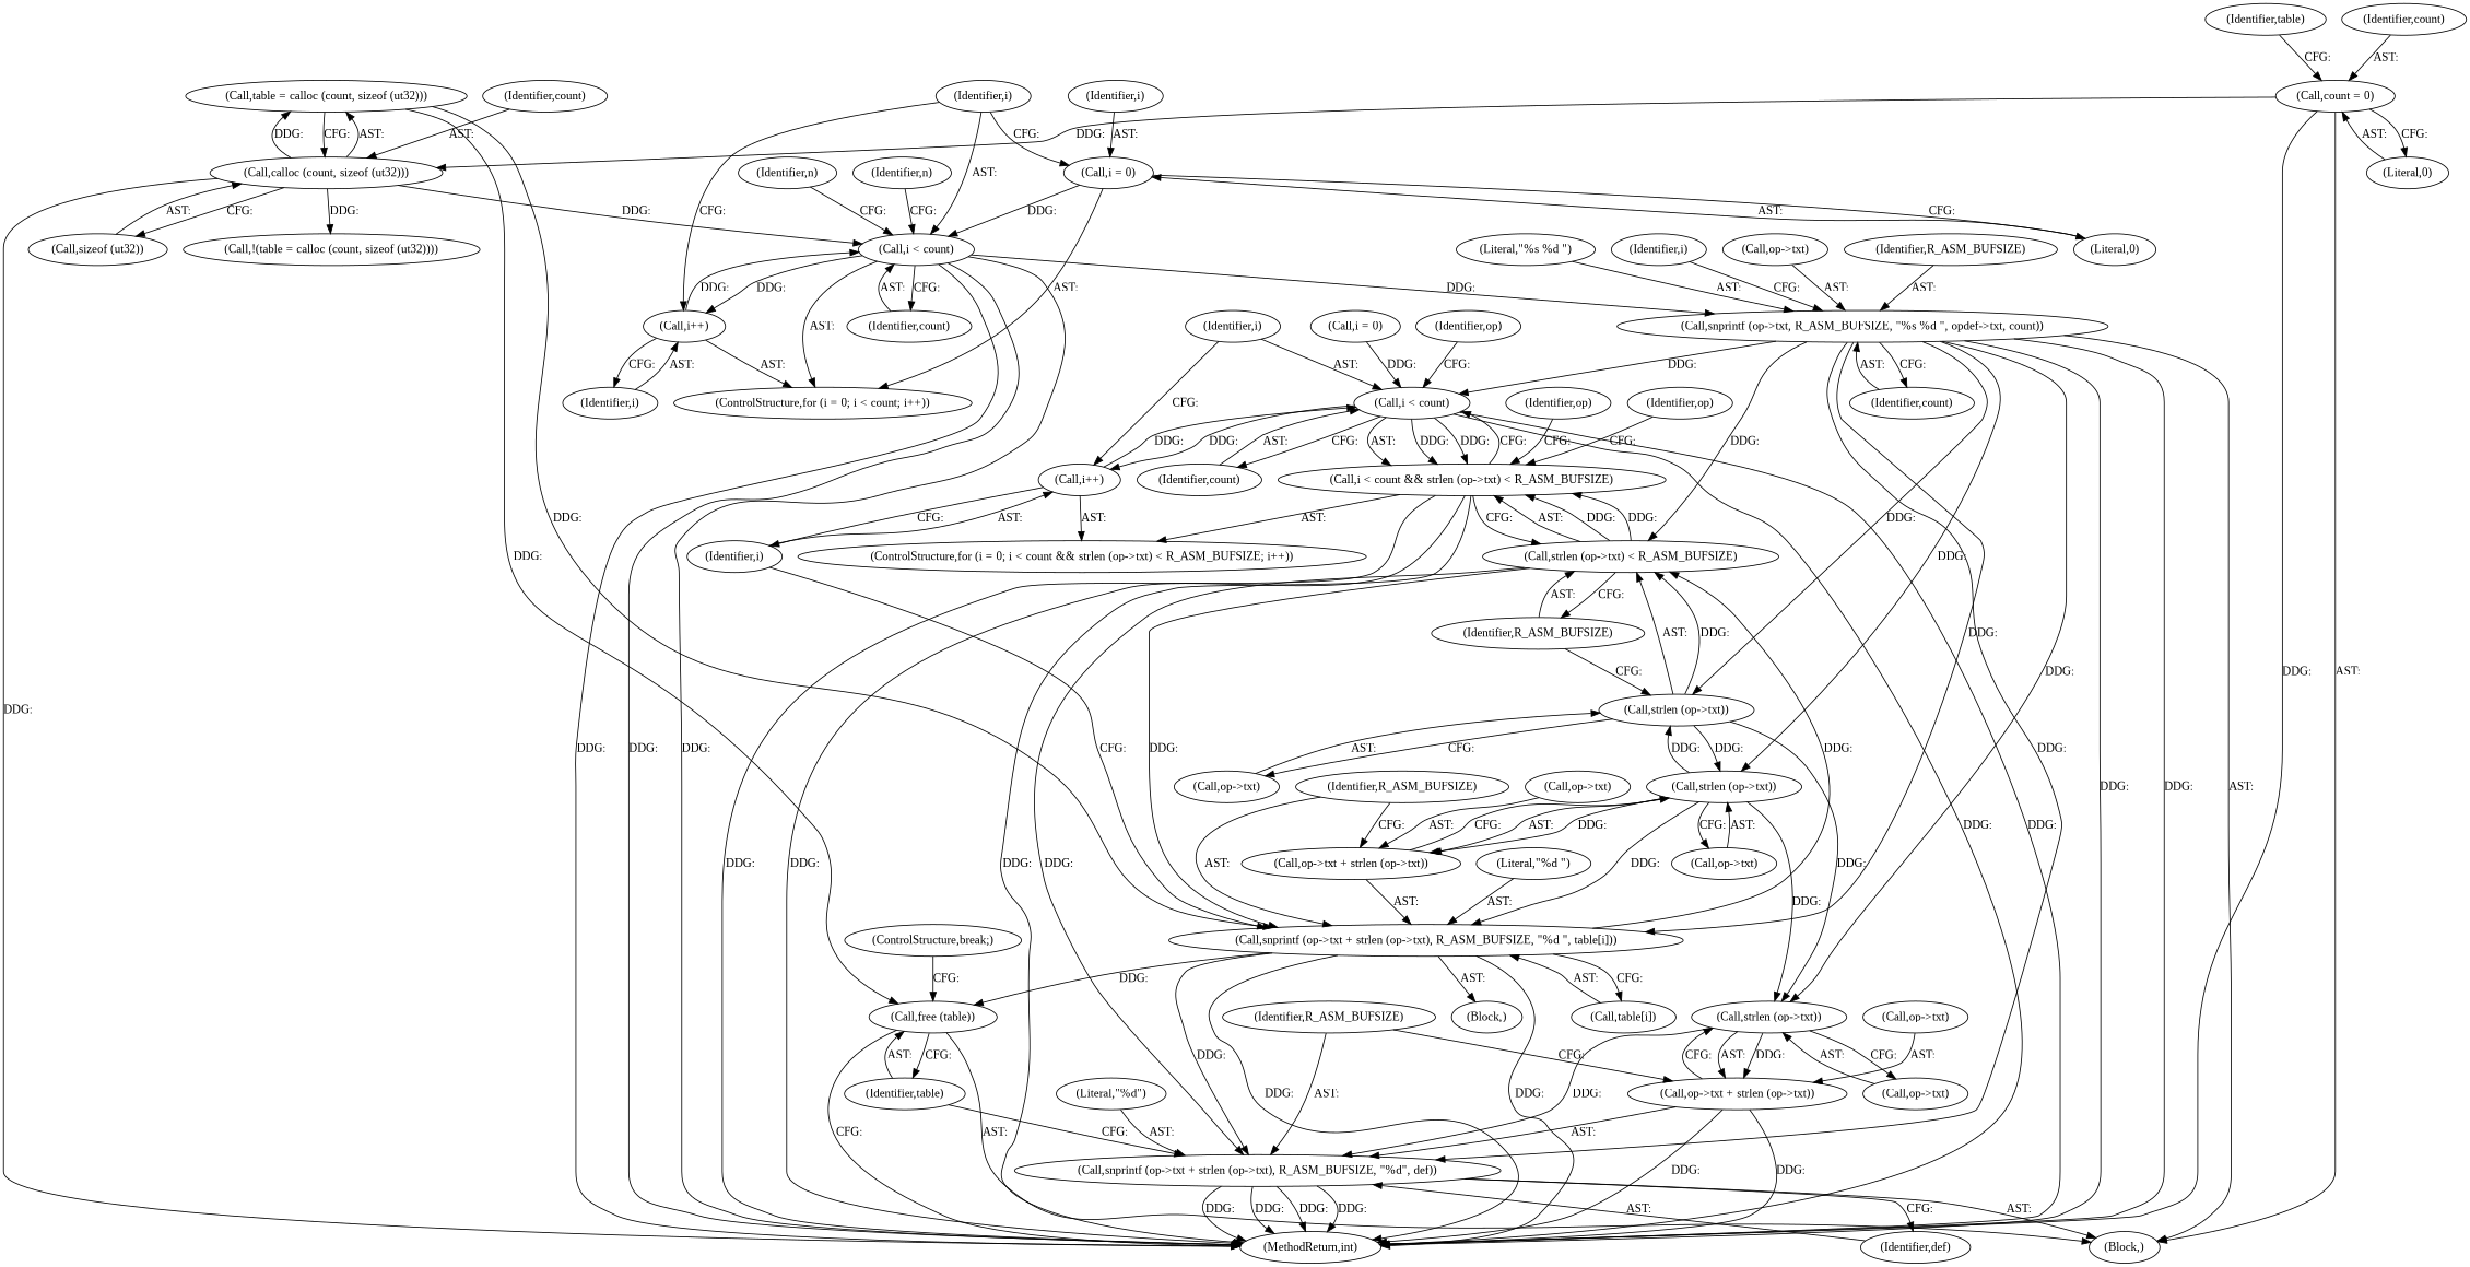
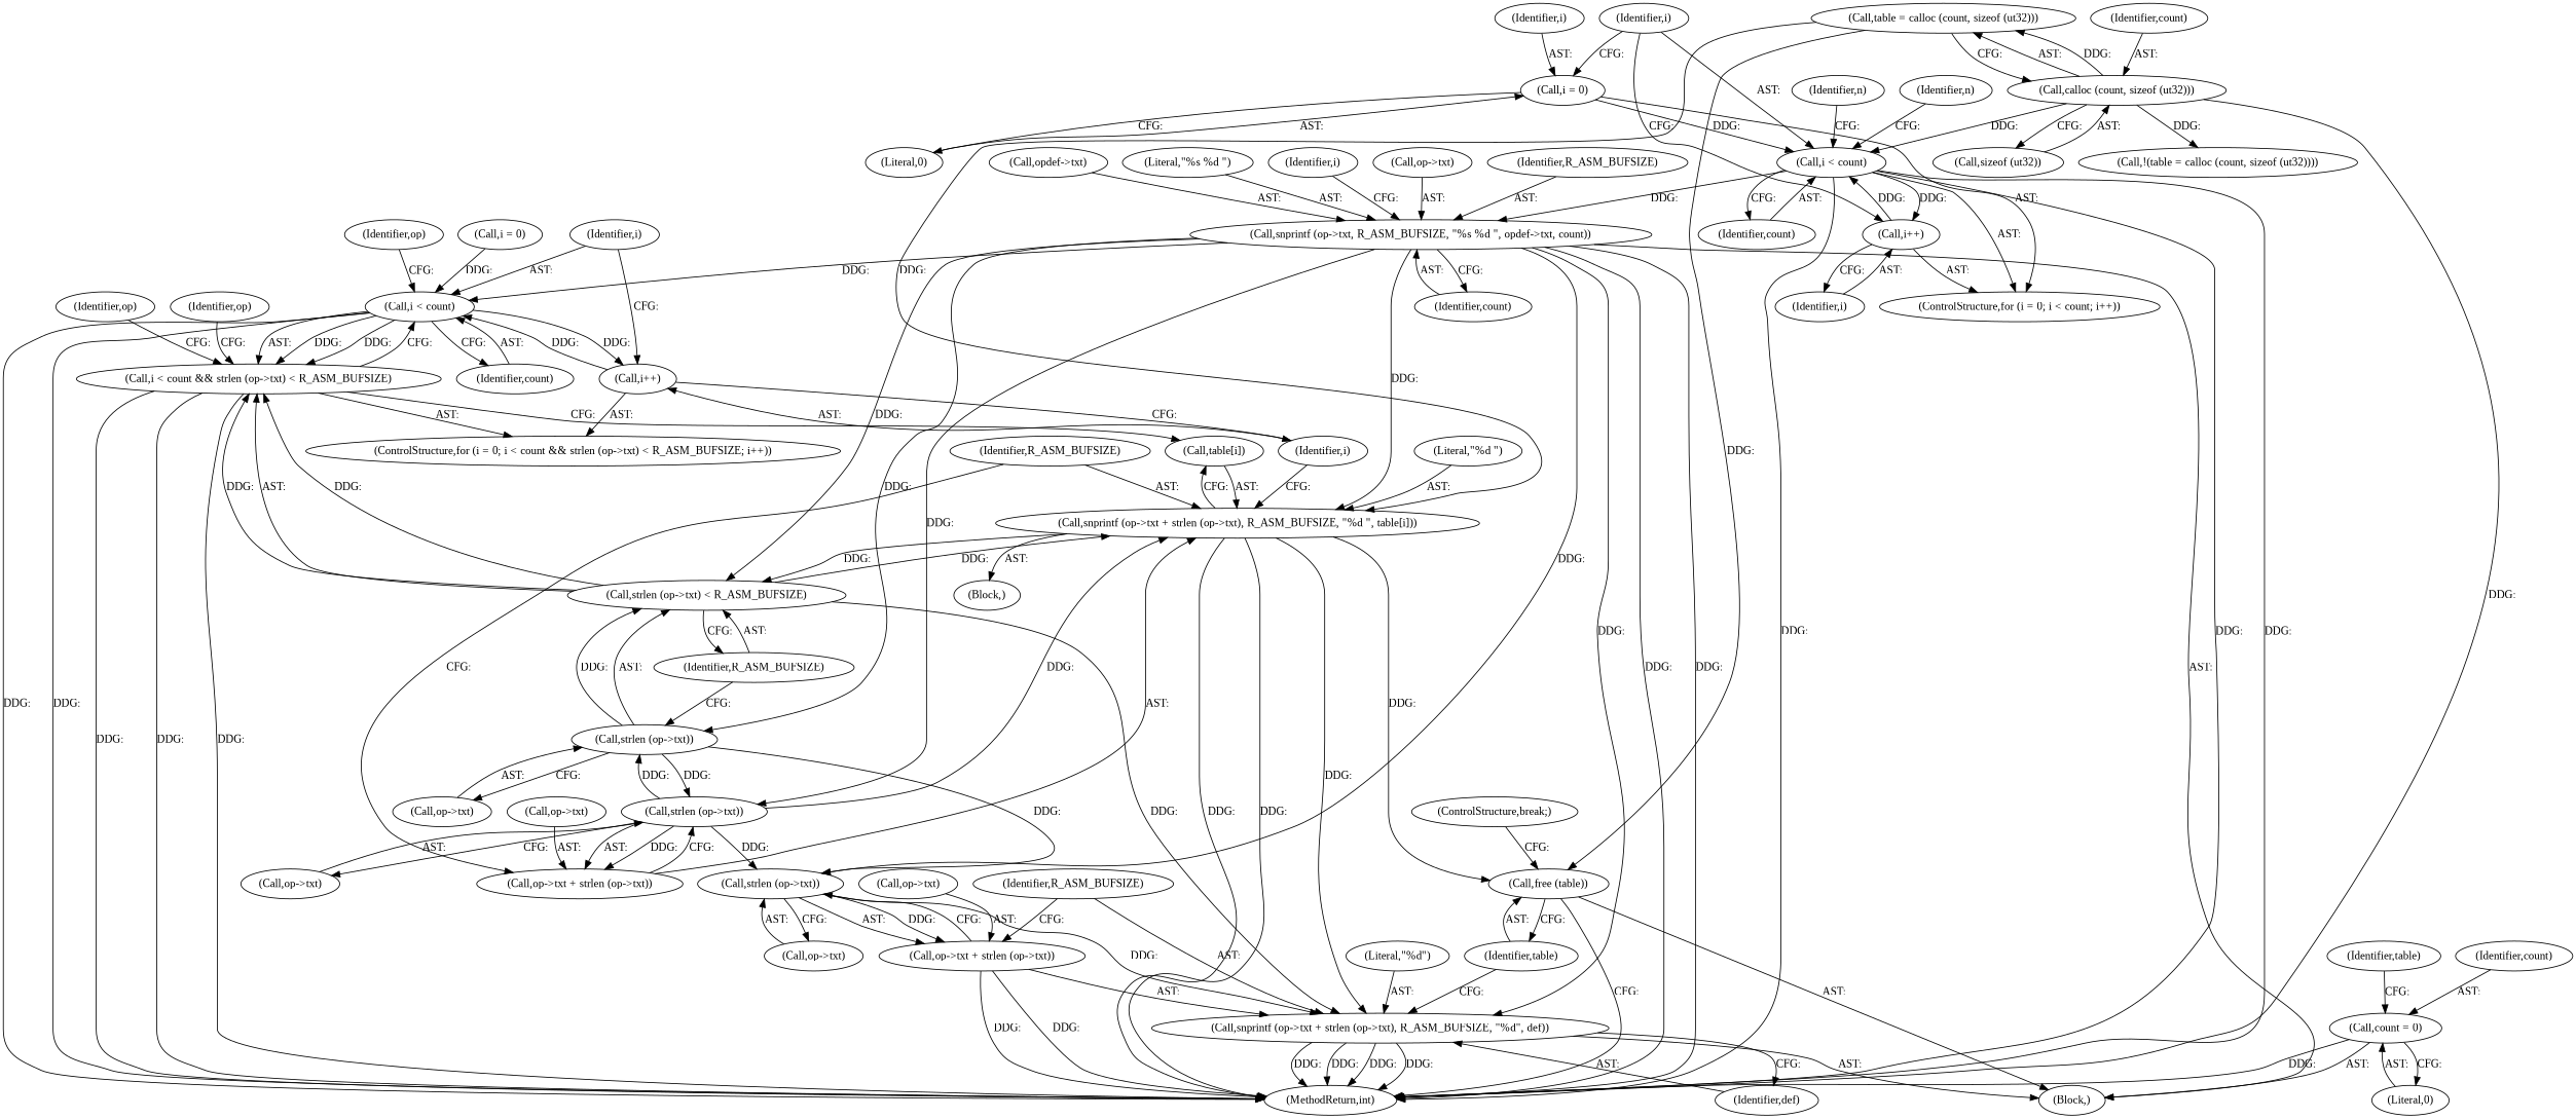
  digraph {
    fontname="Liberation Serif"
    node [fontname="Liberation Serif"]
    edge [fontname="Liberation Serif"]
    n1 [label="(Call,snprintf (op->txt, R_ASM_BUFSIZE, \"%s %d \", opdef->txt, count))"]
    n2 [label="(Call,i < count)"]
    n3 [label="(Call,strlen (op->txt))"]
    n4 [label="(Call,strlen (op->txt) < R_ASM_BUFSIZE)"]
    n5 [label="(Call,snprintf (op->txt + strlen (op->txt), R_ASM_BUFSIZE, \"%d \", table[i]))"]
    n6 [label="(Call,snprintf (op->txt + strlen (op->txt), R_ASM_BUFSIZE, \"%d\", def))"]
    n7 [label="(Call,strlen (op->txt))"]
    n8 [label="(Call,strlen (op->txt))"]
    n9 [label="(MethodReturn,int)"]
    n10 [label="(Block,)"]
    n11 [label="(Identifier,count)"]
    n12 [label="(Call,i < count && strlen (op->txt) < R_ASM_BUFSIZE)"]
    n13 [label="(Call,i++)"]
    n14 [label="(Identifier,count)"]
    n15 [label="(Call,op->txt)"]
    n16 [label="(Identifier,R_ASM_BUFSIZE)"]
    n17 [label="(Call,free (table))"]
    n18 [label="(Block,)"]
    n19 [label="(Call,table[i])"]
    n20 [label="(Identifier,def)"]
    n21 [label="(Call,op->txt + strlen (op->txt))"]
    n22 [label="(Call,op->txt)"]
    n23 [label="(Call,op->txt + strlen (op->txt))"]
    n24 [label="(Call,op->txt)"]
    n25 [label="(Call,i < count)"]
    n26 [label="(Call,i++)"]
    n27 [label="(ControlStructure,for (i = 0; i < count; i++))"]
    n28 [label="(Identifier,count)"]
    n29 [label="(Identifier,i)"]
    n30 [label="(Call,i = 0)"]
    n31 [label="(Literal,0)"]
    n32 [label="(Call,calloc (count, sizeof (ut32)))"]
    n33 [label="(Call,table = calloc (count, sizeof (ut32)))"]
    n34 [label="(Call,!(table = calloc (count, sizeof (ut32))))"]
    n35 [label="(Call,sizeof (ut32))"]
    n36 [label="(Call,count = 0)"]
    n37 [label="(Literal,0)"]
    n38 [label="(ControlStructure,for (i = 0; i < count && strlen (op->txt) < R_ASM_BUFSIZE; i++))"]
    n39 [label="(Identifier,i)"]
    n40 [label="(Identifier,table)"]
    n41 [label="(Literal,\"%d \")"]
    n42 [label="(Identifier,table)"]
    n43 [label="(Identifier,op)"]
    n44 [label="(Identifier,n)"]
    n45 [label="(Identifier,R_ASM_BUFSIZE)"]
    n46 [label="(Identifier,R_ASM_BUFSIZE)"]
    n47 [label="(Identifier,op)"]
    n48 [label="(Identifier,count)"]
    n49 [label="(Identifier,op)"]
+   n50 [label="(Call,opdef->txt)"]
    n51 [label="(Call,op->txt)"]
    n52 [label="(Literal,\"%s %d \")"]
    n53 [label="(Call,op->txt)"]
    n54 [label="(Identifier,R_ASM_BUFSIZE)"]
    n55 [label="(Identifier,i)"]
    n56 [label="(Identifier,n)"]
    n57 [label="(Call,i = 0)"]
    n58 [label="(Identifier,i)"]
    n59 [label="(Identifier,count)"]
    n60 [label="(Call,op->txt)"]
    n61 [label="(Identifier,i)"]
    n62 [label="(Literal,\"%d\")"]
    n63 [label="(Identifier,i)"]
    n64 [label="(ControlStructure,break;)"]
    n1 -> n2 [label="DDG: "]
    n1 -> n3 [label="DDG: "]
    n1 -> n4 [label="DDG: "]
    n1 -> n5 [label="DDG: "]
    n1 -> n6 [label="DDG: "]
    n1 -> n7 [label="DDG: "]
    n1 -> n8 [label="DDG: "]
    n1 -> n9 [label="DDG: "]
    n1 -> n9 [label="DDG: "]
    n1 -> n10 [label="AST: "]
    n1 -> n11 [label="CFG: "]
    n2 -> n9 [label="DDG: "]
    n2 -> n9 [label="DDG: "]
    n2 -> n12 [label="AST: "]
    n2 -> n12 [label="DDG: "]
    n2 -> n12 [label="DDG: "]
    n2 -> n13 [label="DDG: "]
    n2 -> n14 [label="CFG: "]
    n3 -> n4 [label="AST: "]
    n3 -> n4 [label="DDG: "]
    n3 -> n7 [label="DDG: "]
    n3 -> n8 [label="DDG: "]
    n3 -> n15 [label="CFG: "]
    n4 -> n5 [label="DDG: "]
    n4 -> n6 [label="DDG: "]
    n4 -> n12 [label="AST: "]
    n4 -> n12 [label="DDG: "]
    n4 -> n12 [label="DDG: "]
    n4 -> n16 [label="CFG: "]
    n5 -> n4 [label="DDG: "]
    n5 -> n6 [label="DDG: "]
    n5 -> n9 [label="DDG: "]
    n5 -> n9 [label="DDG: "]
    n5 -> n17 [label="DDG: "]
    n5 -> n18 [label="AST: "]
    n5 -> n19 [label="CFG: "]
    n6 -> n9 [label="DDG: "]
    n6 -> n9 [label="DDG: "]
    n6 -> n9 [label="DDG: "]
    n6 -> n9 [label="DDG: "]
    n6 -> n10 [label="AST: "]
    n6 -> n20 [label="CFG: "]
    n7 -> n3 [label="DDG: "]
    n7 -> n5 [label="DDG: "]
    n7 -> n8 [label="DDG: "]
    n7 -> n21 [label="AST: "]
    n7 -> n21 [label="DDG: "]
    n7 -> n22 [label="CFG: "]
    n8 -> n6 [label="DDG: "]
    n8 -> n23 [label="AST: "]
    n8 -> n23 [label="DDG: "]
    n8 -> n24 [label="CFG: "]
    n11 -> n1 [label="AST: "]
    n12 -> n2 [label="CFG: "]
-   n12 -> n4 [label="CFG: "]
+   n12 -> n19 [label="CFG: "]
    n12 -> n9 [label="DDG: "]
    n12 -> n9 [label="DDG: "]
    n12 -> n9 [label="DDG: "]
    n12 -> n38 [label="AST: "]
    n13 -> n2 [label="DDG: "]
    n13 -> n38 [label="AST: "]
    n13 -> n39 [label="CFG: "]
    n14 -> n2 [label="AST: "]
    n15 -> n3 [label="AST: "]
    n16 -> n3 [label="CFG: "]
    n16 -> n4 [label="AST: "]
    n17 -> n9 [label="CFG: "]
    n17 -> n10 [label="AST: "]
    n17 -> n40 [label="CFG: "]
    n19 -> n5 [label="AST: "]
    n20 -> n6 [label="AST: "]
    n21 -> n5 [label="AST: "]
    n21 -> n7 [label="CFG: "]
    n22 -> n7 [label="AST: "]
    n23 -> n6 [label="AST: "]
    n23 -> n8 [label="CFG: "]
    n23 -> n9 [label="DDG: "]
    n23 -> n9 [label="DDG: "]
    n24 -> n8 [label="AST: "]
    n25 -> n1 [label="DDG: "]
    n25 -> n9 [label="DDG: "]
    n25 -> n9 [label="DDG: "]
    n25 -> n9 [label="DDG: "]
    n25 -> n26 [label="DDG: "]
    n25 -> n27 [label="AST: "]
    n25 -> n28 [label="CFG: "]
    n26 -> n25 [label="DDG: "]
    n26 -> n27 [label="AST: "]
    n26 -> n29 [label="CFG: "]
    n28 -> n25 [label="AST: "]
    n29 -> n26 [label="AST: "]
    n30 -> n25 [label="DDG: "]
    n30 -> n27 [label="AST: "]
    n30 -> n31 [label="CFG: "]
    n31 -> n30 [label="AST: "]
    n32 -> n9 [label="DDG: "]
    n32 -> n25 [label="DDG: "]
    n32 -> n33 [label="AST: "]
    n32 -> n33 [label="DDG: "]
    n32 -> n34 [label="DDG: "]
    n32 -> n35 [label="CFG: "]
    n33 -> n5 [label="DDG: "]
    n33 -> n17 [label="DDG: "]
    n33 -> n32 [label="CFG: "]
    n35 -> n32 [label="AST: "]
    n36 -> n9 [label="DDG: "]
    n36 -> n10 [label="AST: "]
-   n36 -> n32 [label="DDG: "]
    n36 -> n37 [label="CFG: "]
    n37 -> n36 [label="AST: "]
    n39 -> n5 [label="CFG: "]
    n39 -> n13 [label="AST: "]
    n40 -> n6 [label="CFG: "]
    n40 -> n17 [label="AST: "]
    n41 -> n5 [label="AST: "]
    n42 -> n36 [label="CFG: "]
    n43 -> n12 [label="CFG: "]
    n44 -> n25 [label="CFG: "]
    n45 -> n1 [label="AST: "]
    n46 -> n6 [label="AST: "]
    n46 -> n23 [label="CFG: "]
    n47 -> n2 [label="CFG: "]
    n48 -> n36 [label="AST: "]
    n49 -> n12 [label="CFG: "]
+   n50 -> n1 [label="AST: "]
    n51 -> n23 [label="AST: "]
    n52 -> n1 [label="AST: "]
    n53 -> n21 [label="AST: "]
    n54 -> n5 [label="AST: "]
    n54 -> n21 [label="CFG: "]
    n55 -> n1 [label="CFG: "]
    n56 -> n25 [label="CFG: "]
    n57 -> n2 [label="DDG: "]
    n58 -> n2 [label="AST: "]
    n58 -> n13 [label="CFG: "]
    n59 -> n32 [label="AST: "]
    n60 -> n1 [label="AST: "]
    n61 -> n25 [label="AST: "]
    n61 -> n26 [label="CFG: "]
    n61 -> n30 [label="CFG: "]
    n62 -> n6 [label="AST: "]
    n63 -> n30 [label="AST: "]
    n64 -> n17 [label="CFG: "]
  }
